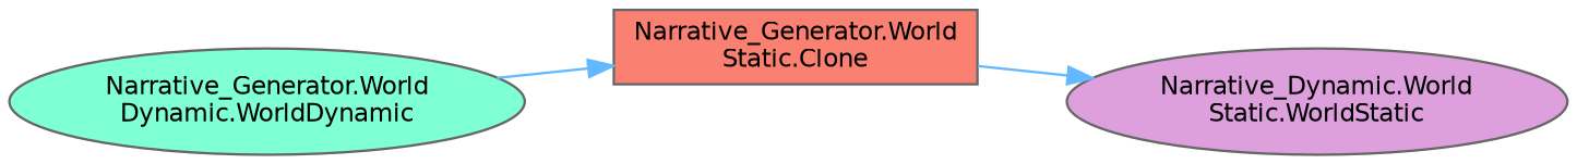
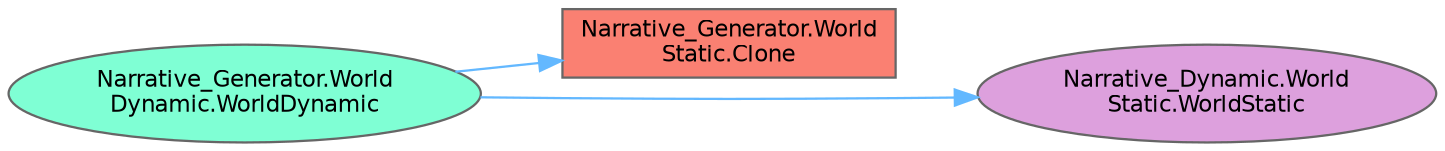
  digraph {
    rankdir=LR
    node [color=grey40 fontname=Helvetica fontsize=10 shape=ellipse style=filled]
    edge [color=steelblue1 fontname=Helvetica fontsize=10 labelfontname=Helvetica labelfontsize=10 style=solid]
    n1 [color=gray40 fillcolor=aquamarine fontcolor=black height=0.2 label="Narrative_Generator.World\lDynamic.WorldDynamic" width=0.4]
    n2 [fillcolor=salmon height=0.2 label="Narrative_Generator.World\lStatic.Clone" shape=box width=0.4]
    n3 [fillcolor=plum height=0.2 label="Narrative_Dynamic.World\lStatic.WorldStatic" width=0.4]
    n1 -> n2
-   n2 -> n3
+   n1 -> n3
  }
